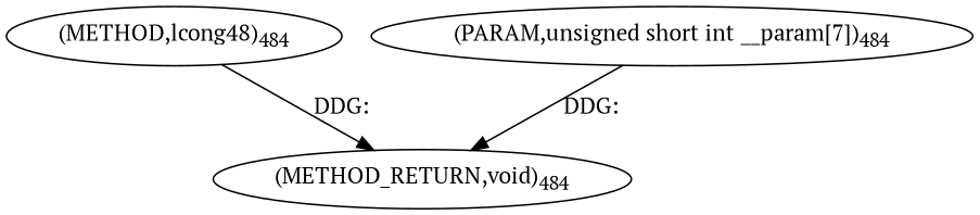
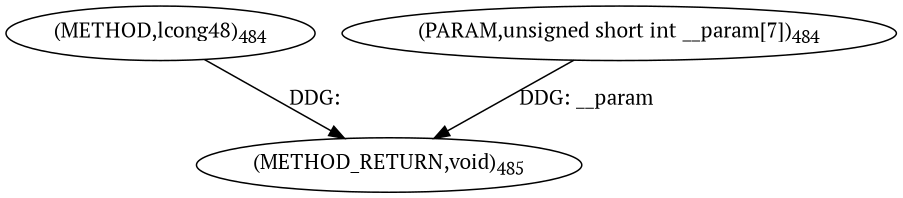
  digraph {
    fontname="PT Serif"
    node [fontname="PT Serif"]
    edge [fontname="PT Serif"]
    n1 [label=<(METHOD,lcong48)<SUB>484</SUB>>]
-   n2 [label=<(METHOD_RETURN,void)<SUB>484</SUB>>]
+   n2 [label=<(METHOD_RETURN,void)<SUB>485</SUB>>]
    n3 [label=<(PARAM,unsigned short int __param[7])<SUB>484</SUB>>]
    n1 -> n2 [label="DDG: "]
-   n3 -> n2 [label="DDG: "]
+   n3 -> n2 [label="DDG: __param"]
  }
